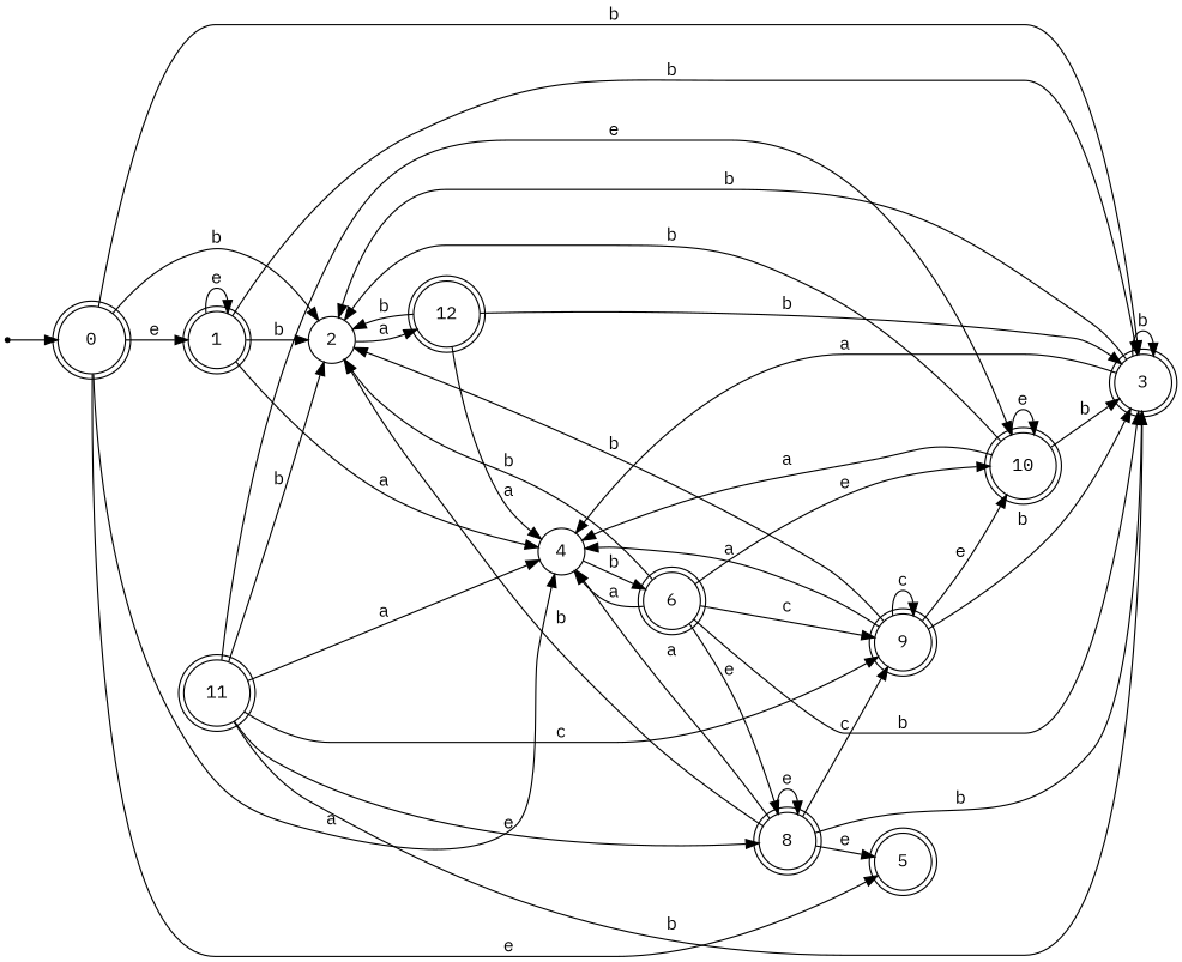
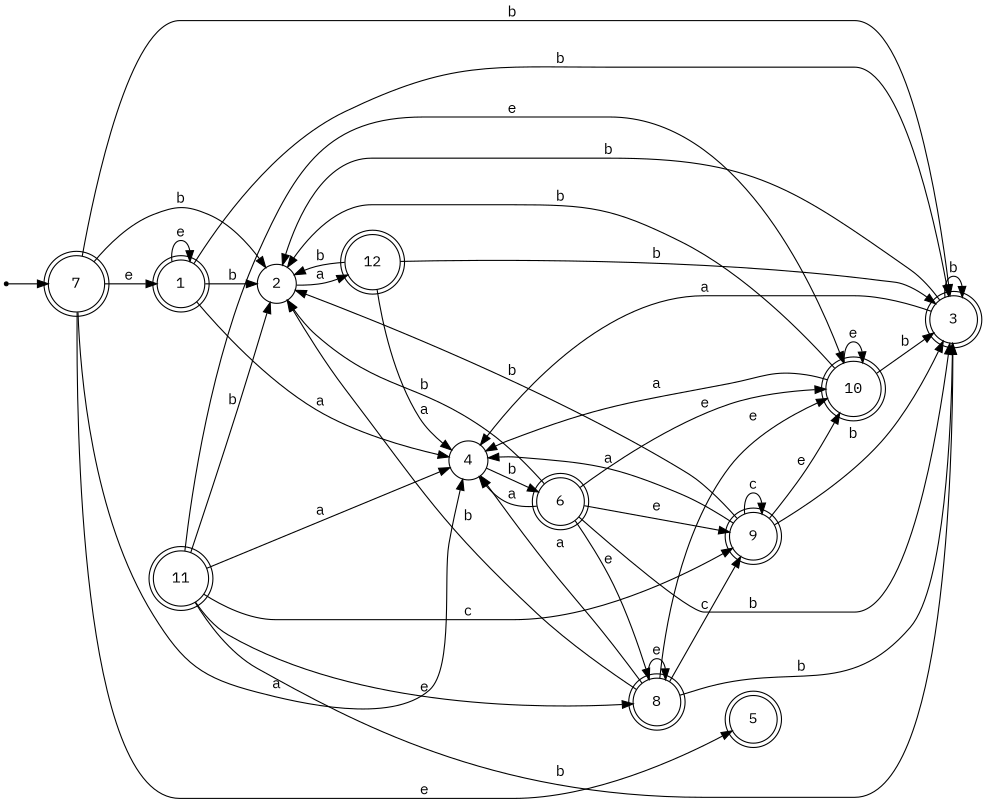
  digraph {
    fontname="IBM Plex Mono"
    rankdir=LR
    node [fontname="IBM Plex Mono" shape=doublecircle]
    edge [fontname="IBM Plex Mono"]
    dummy0 [shape=point]
-   0
+   0 [label=7]
    1
    2 [shape=circle]
    3
    4 [shape=circle]
    5
    12
    6
    8
    9
    10
    11
    dummy0 -> 0
    0 -> 1 [label=e]
    0 -> 2 [label=b]
    0 -> 3 [label=b]
    0 -> 4 [label=a]
    0 -> 5 [label=e]
    1 -> 1 [label=e]
    1 -> 2 [label=b]
    1 -> 3 [label=b]
    1 -> 4 [label=a]
    2 -> 12 [label=a]
    3 -> 2 [label=b]
    3 -> 3 [label=b]
    3 -> 4 [label=a]
    4 -> 6 [label=b]
    12 -> 2 [label=b]
    12 -> 3 [label=b]
    12 -> 4 [label=a]
    6 -> 2 [label=b]
    6 -> 3 [label=b]
    6 -> 4 [label=a]
    6 -> 8 [label=e]
-   6 -> 9 [label=c]
+   6 -> 9 [label=e]
    6 -> 10 [label=e]
    8 -> 2 [label=b]
    8 -> 3 [label=b]
    8 -> 4 [label=a]
    8 -> 8 [label=e]
    8 -> 9 [label=c]
-   8 -> 5 [label=e]
+   8 -> 10 [label=e]
    9 -> 2 [label=b]
    9 -> 3 [label=b]
    9 -> 4 [label=a]
    9 -> 9 [label=c]
    9 -> 10 [label=e]
    10 -> 2 [label=b]
    10 -> 3 [label=b]
    10 -> 4 [label=a]
    10 -> 10 [label=e]
    11 -> 2 [label=b]
    11 -> 3 [label=b]
    11 -> 4 [label=a]
    11 -> 8 [label=e]
    11 -> 9 [label=c]
    11 -> 10 [label=e]
  }
